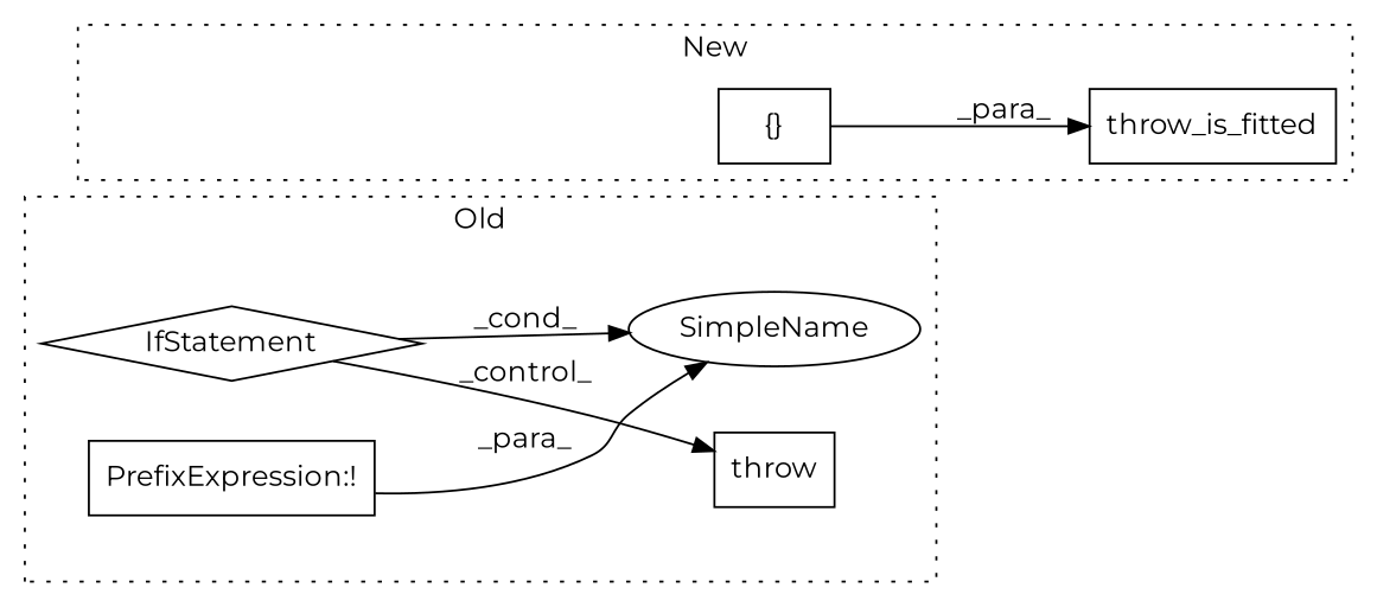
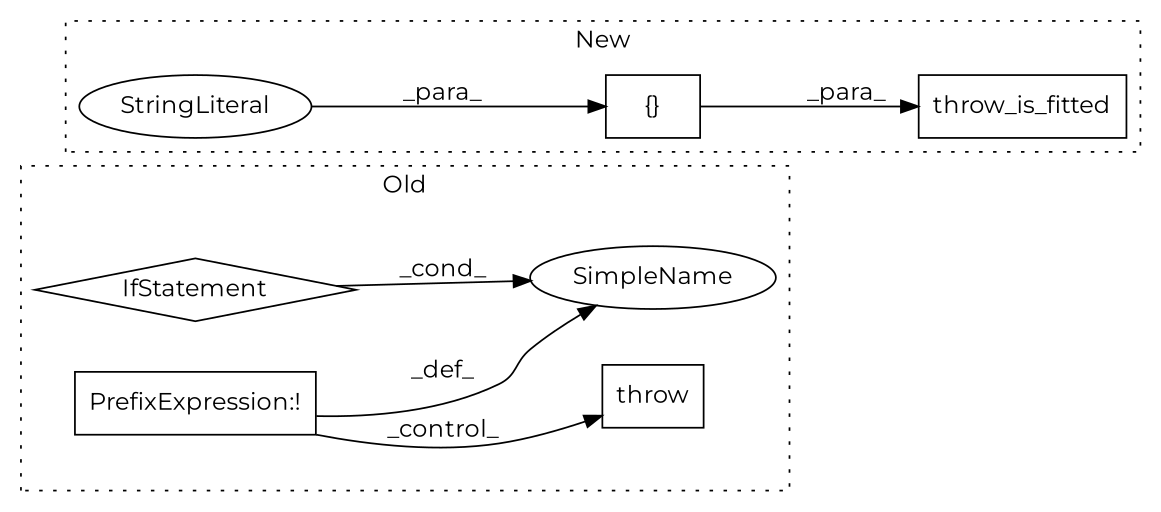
  digraph {
    fontname=Montserrat
    rankdir=LR
    node [fontname=Montserrat shape=box]
    edge [fontname=Montserrat]
    n1 [a=53 l=6 label=throw s=11170]
    n2 [a=42 label=SimpleName shape=ellipse]
    n3 [a=25 l="4,2" label=IfStatement s="11138,11160" shape=diamond]
    n4 [a=38 l=1 label="PrefixExpression:!" s=11142]
    n5 [a=32 l="16,1" label=throw_is_fitted s="10415,10517"]
    n6 [a=4 l="1,1" label="{}" s="10448,10516"]
+   n7 [a=45 l=27 label=StringLiteral s=10489 shape=ellipse]
    subgraph cluster_1 {
      label=Old
      style=dotted
      n1
      n2
      n3
      n4
    }
    subgraph cluster_2 {
      label=New
      style=dotted
      n5
      n6
+     n7
    }
-   n3 -> n1 [label=_control_]
+   n4 -> n1 [label=_control_]
    n3 -> n2 [label=_cond_]
-   n4 -> n2 [label=_para_]
+   n4 -> n2 [label=_def_]
    n6 -> n5 [label=_para_]
+   n7 -> n6 [label=_para_]
  }
